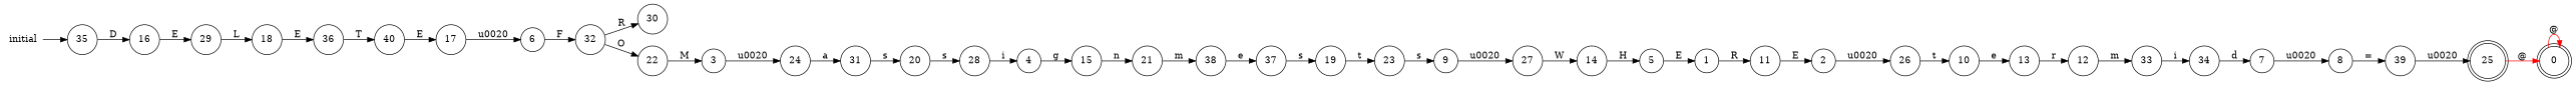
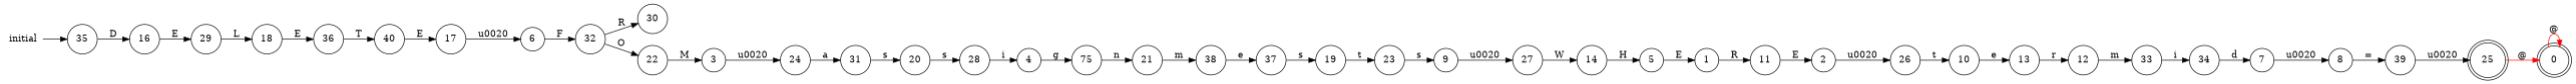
  digraph {
    rankdir=LR
    node [shape=circle]
    0 [shape=doublecircle]
    1
    11
    2
    26
    10
    13
    3
    24
    31
    20
    4
-   15
+   15 [label=75]
    21
    38
    5
    6
    32
    30
    22
    7
    8
    39
    25 [shape=doublecircle]
    9
    27
    14
    12
    33
    34
    37
    16
    29
    18
    36
    17
    40
    19
    23
    28
    35
    initial [shape=plaintext]
    0 -> 0 [color=red label="@"]
    1 -> 11 [label=R]
    11 -> 2 [label=E]
    2 -> 26 [label="\u0020"]
    26 -> 10 [label=t]
    10 -> 13 [label=e]
    13 -> 12 [label=r]
    3 -> 24 [label="\u0020"]
    24 -> 31 [label=a]
    31 -> 20 [label=s]
    20 -> 28 [label=s]
    4 -> 15 [label=g]
    15 -> 21 [label=n]
    21 -> 38 [label=m]
    38 -> 37 [label=e]
    5 -> 1 [label=E]
    6 -> 32 [label=F]
    32 -> 30 [label=R]
    32 -> 22 [label=O]
    22 -> 3 [label=M]
    7 -> 8 [label="\u0020"]
    8 -> 39 [label="="]
    39 -> 25 [label="\u0020"]
    25 -> 0 [color=red label="@"]
    9 -> 27 [label="\u0020"]
    27 -> 14 [label=W]
    14 -> 5 [label=H]
    12 -> 33 [label=m]
    33 -> 34 [label=i]
    34 -> 7 [label=d]
    37 -> 19 [label=s]
    16 -> 29 [label=E]
    29 -> 18 [label=L]
    18 -> 36 [label=E]
    36 -> 40 [label=T]
    17 -> 6 [label="\u0020"]
    40 -> 17 [label=E]
    19 -> 23 [label=t]
    23 -> 9 [label=s]
    28 -> 4 [label=i]
    35 -> 16 [label=D]
    initial -> 35
  }
